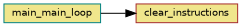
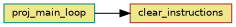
  digraph {
    rankdir=RL
    node [fillcolor=khaki fontname=Helvetica fontsize=10 shape=box style=filled]
    n1 [color=brown fontcolor=black height=0.2 label=clear_instructions width=0.4]
-   n2 [color=teal height=0.2 label=main_main_loop width=0.4]
+   n2 [color=teal height=0.2 label=proj_main_loop width=0.4]
    n1 -> n2 [color=black dir=back fontname=Helvetica fontsize=10 labelfontname=Helvetica labelfontsize=10 style=solid]
  }
